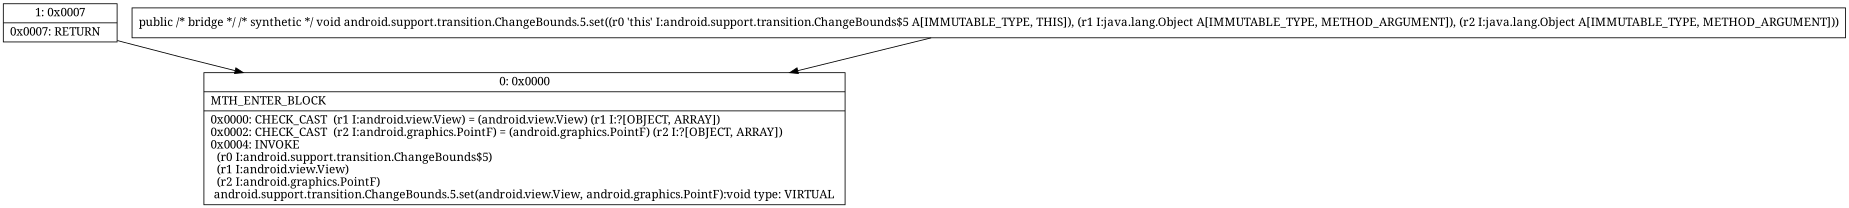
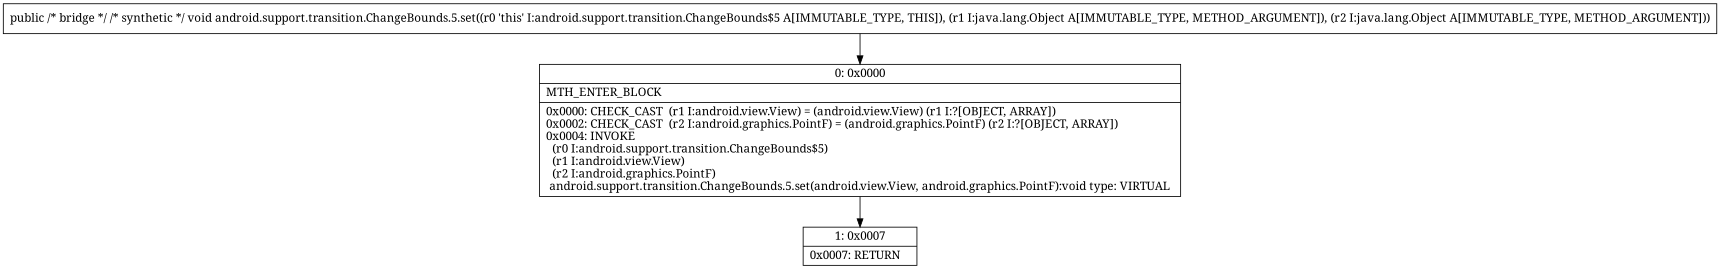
  digraph {
    fontname="Noto Serif"
    node [shape=record fontname="Noto Serif"]
    edge [fontname="Noto Serif"]
    n1 [label="{0\:\ 0x0000|MTH_ENTER_BLOCK\l|0x0000: CHECK_CAST  (r1 I:android.view.View) = (android.view.View) (r1 I:?[OBJECT, ARRAY]) \l0x0002: CHECK_CAST  (r2 I:android.graphics.PointF) = (android.graphics.PointF) (r2 I:?[OBJECT, ARRAY]) \l0x0004: INVOKE  \l  (r0 I:android.support.transition.ChangeBounds$5)\l  (r1 I:android.view.View)\l  (r2 I:android.graphics.PointF)\l android.support.transition.ChangeBounds.5.set(android.view.View, android.graphics.PointF):void type: VIRTUAL \l}"]
    n2 [label="{1\:\ 0x0007|0x0007: RETURN   \l}"]
    n3 [label="{public \/* bridge *\/ \/* synthetic *\/ void android.support.transition.ChangeBounds.5.set((r0 'this' I:android.support.transition.ChangeBounds$5 A[IMMUTABLE_TYPE, THIS]), (r1 I:java.lang.Object A[IMMUTABLE_TYPE, METHOD_ARGUMENT]), (r2 I:java.lang.Object A[IMMUTABLE_TYPE, METHOD_ARGUMENT])) }"]
-   n2 -> n1
+   n1 -> n2
    n3 -> n1
  }
